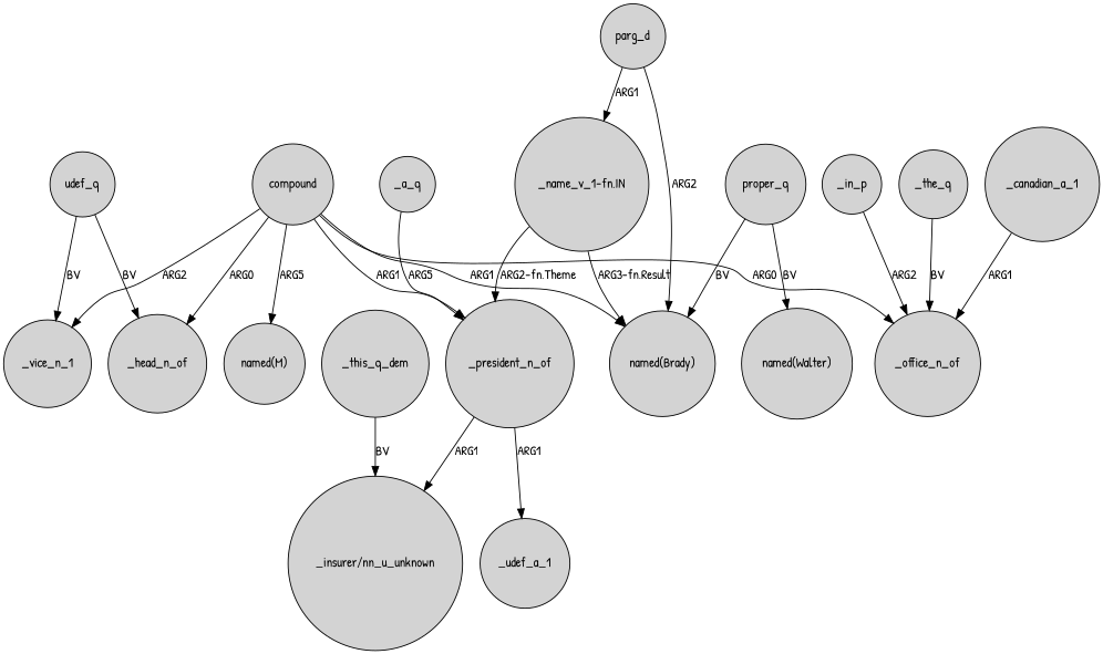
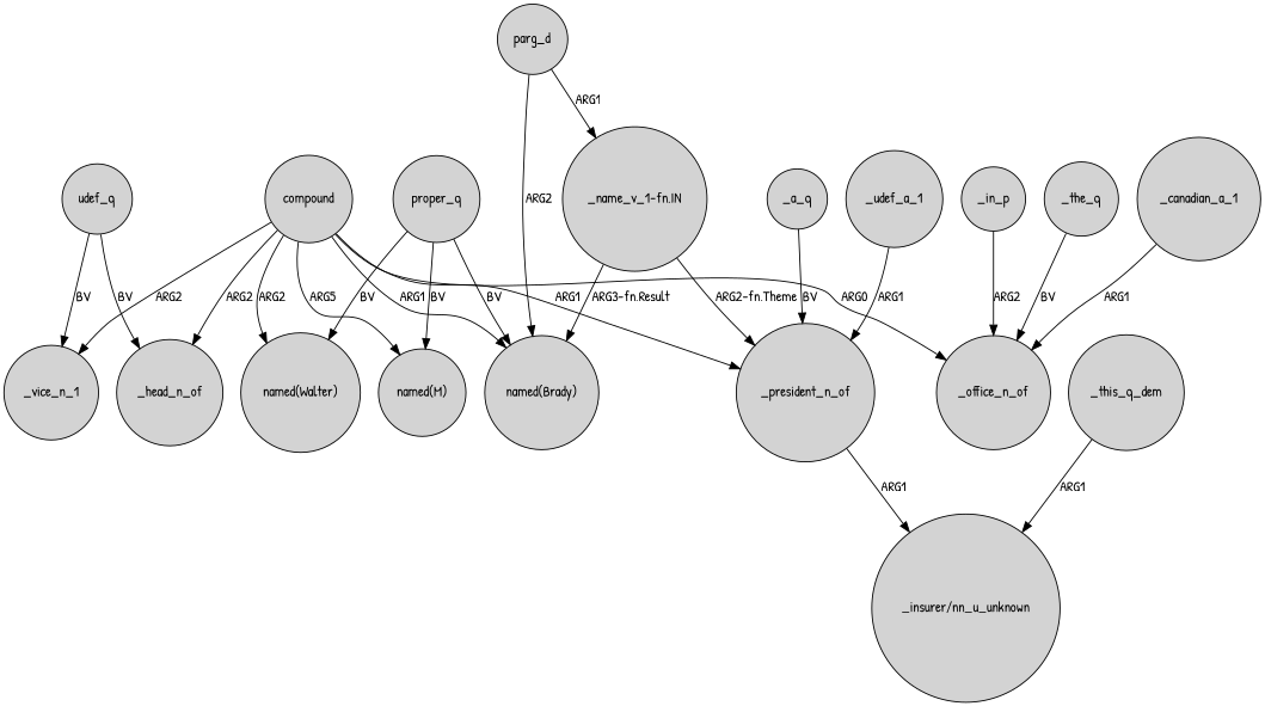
  digraph {
    fontname="Patrick Hand"
    node [fontname="Patrick Hand" shape=circle style=filled]
    edge [fontname="Patrick Hand"]
    compound
    _vice_n_1
    _president_n_of
    "named(Walter)"
    _head_n_of
    "named(Brady)"
    _office_n_of
    "named(M)"
    "_insurer/nn_u_unknown"
    _in_p
    proper_q
    parg_d
    "_name_v_1-fn.IN"
    _this_q_dem
    n15 [label=_udef_a_1]
    udef_q
    _the_q
    _a_q
    _canadian_a_1
    compound -> _vice_n_1 [label=ARG2]
    compound -> _president_n_of [label=ARG1]
-   compound -> _head_n_of [label=ARG0]
+   compound -> "named(Walter)" [label=ARG2]
+   compound -> _head_n_of [label=ARG2]
    compound -> "named(Brady)" [label=ARG1]
    compound -> _office_n_of [label=ARG0]
    compound -> "named(M)" [label=ARG5]
    _president_n_of -> "_insurer/nn_u_unknown" [label=ARG1]
    _in_p -> _office_n_of [label=ARG2]
    proper_q -> "named(Walter)" [label=BV]
    proper_q -> "named(Brady)" [label=BV]
+   proper_q -> "named(M)" [label=BV]
    parg_d -> "named(Brady)" [label=ARG2]
    parg_d -> "_name_v_1-fn.IN" [label=ARG1]
    "_name_v_1-fn.IN" -> _president_n_of [label="ARG2-fn.Theme"]
    "_name_v_1-fn.IN" -> "named(Brady)" [label="ARG3-fn.Result"]
-   _this_q_dem -> "_insurer/nn_u_unknown" [label=BV]
-   _president_n_of -> n15 [label=ARG1]
+   _this_q_dem -> "_insurer/nn_u_unknown" [label=ARG1]
+   n15 -> _president_n_of [label=ARG1]
    udef_q -> _vice_n_1 [label=BV]
    udef_q -> _head_n_of [label=BV]
    _the_q -> _office_n_of [label=BV]
-   _a_q -> _president_n_of [label=ARG5]
+   _a_q -> _president_n_of [label=BV]
    _canadian_a_1 -> _office_n_of [label=ARG1]
  }
